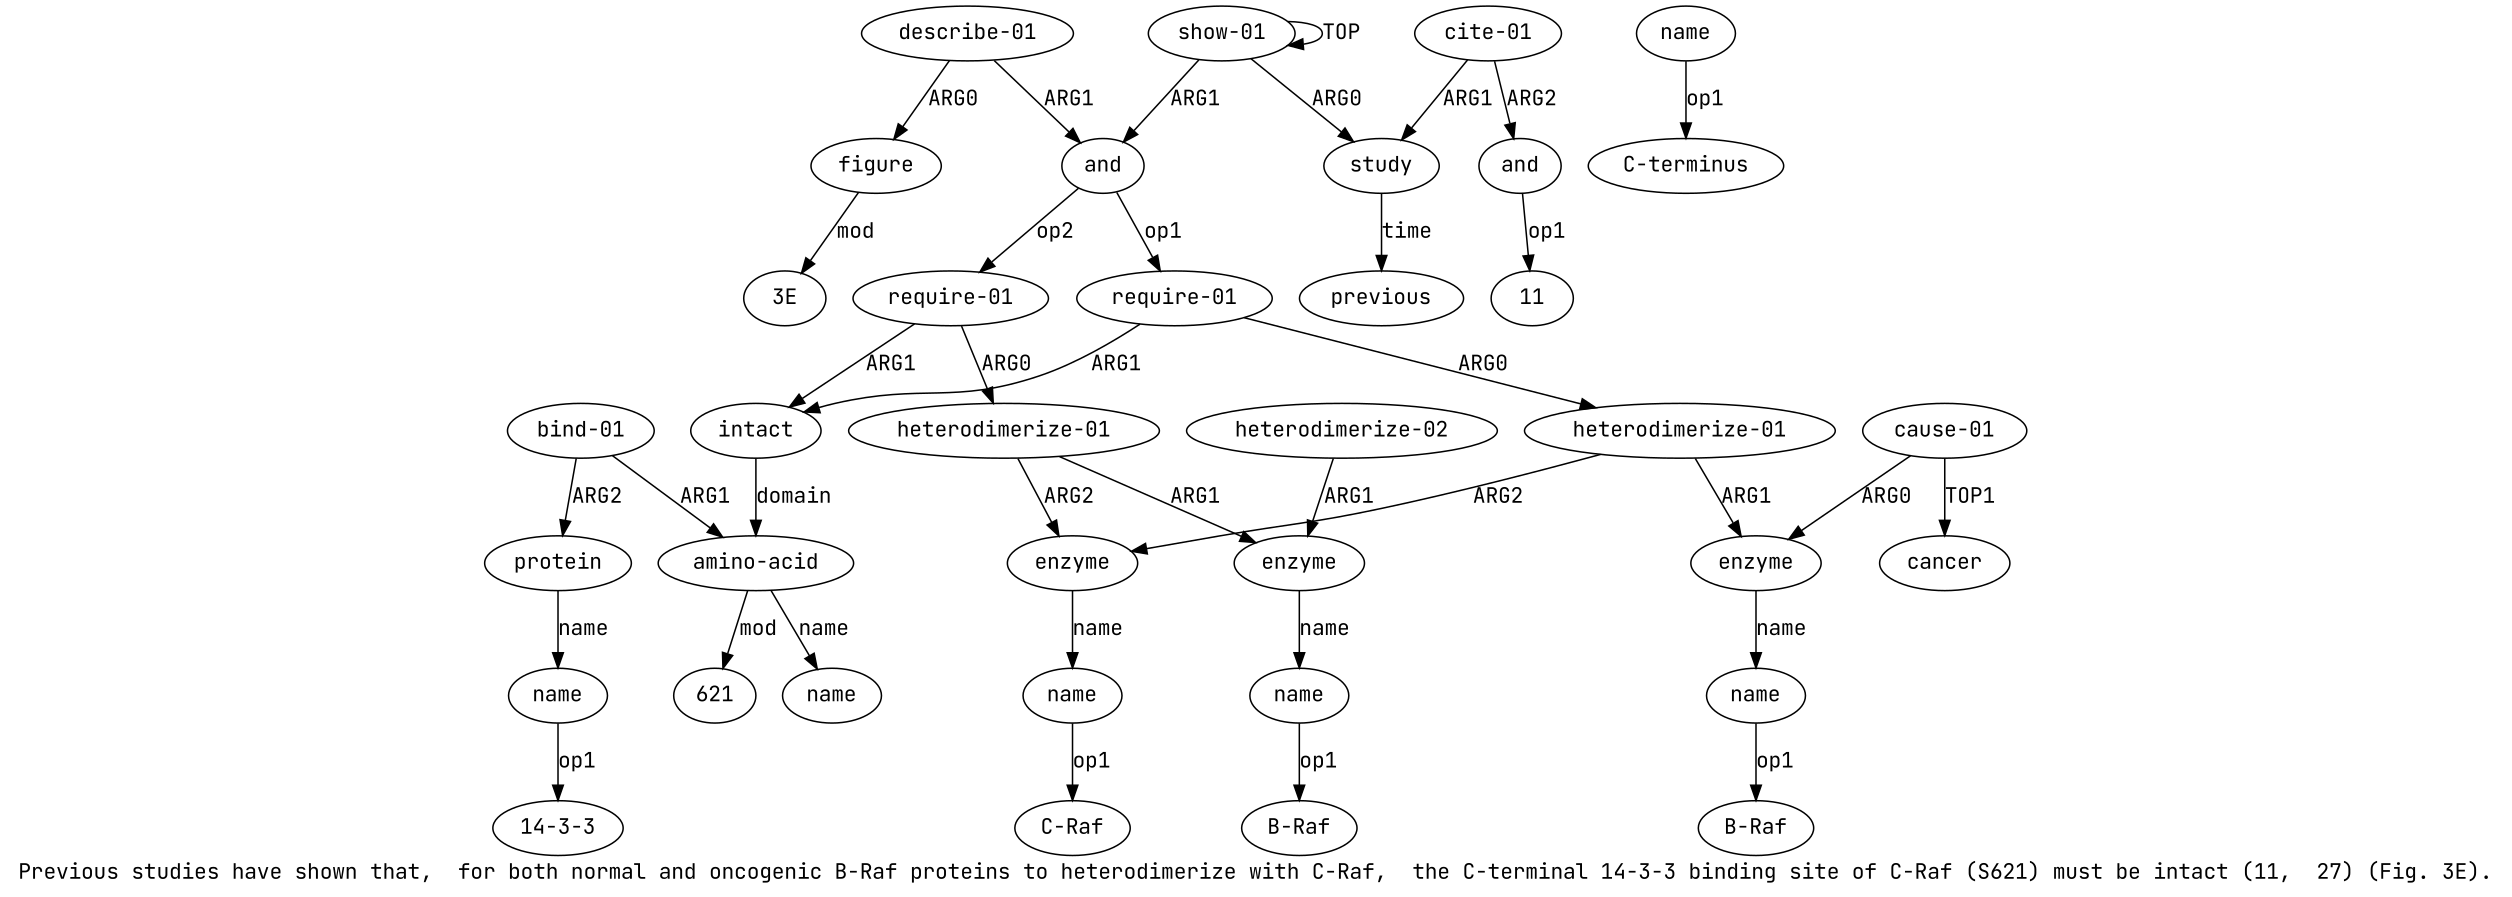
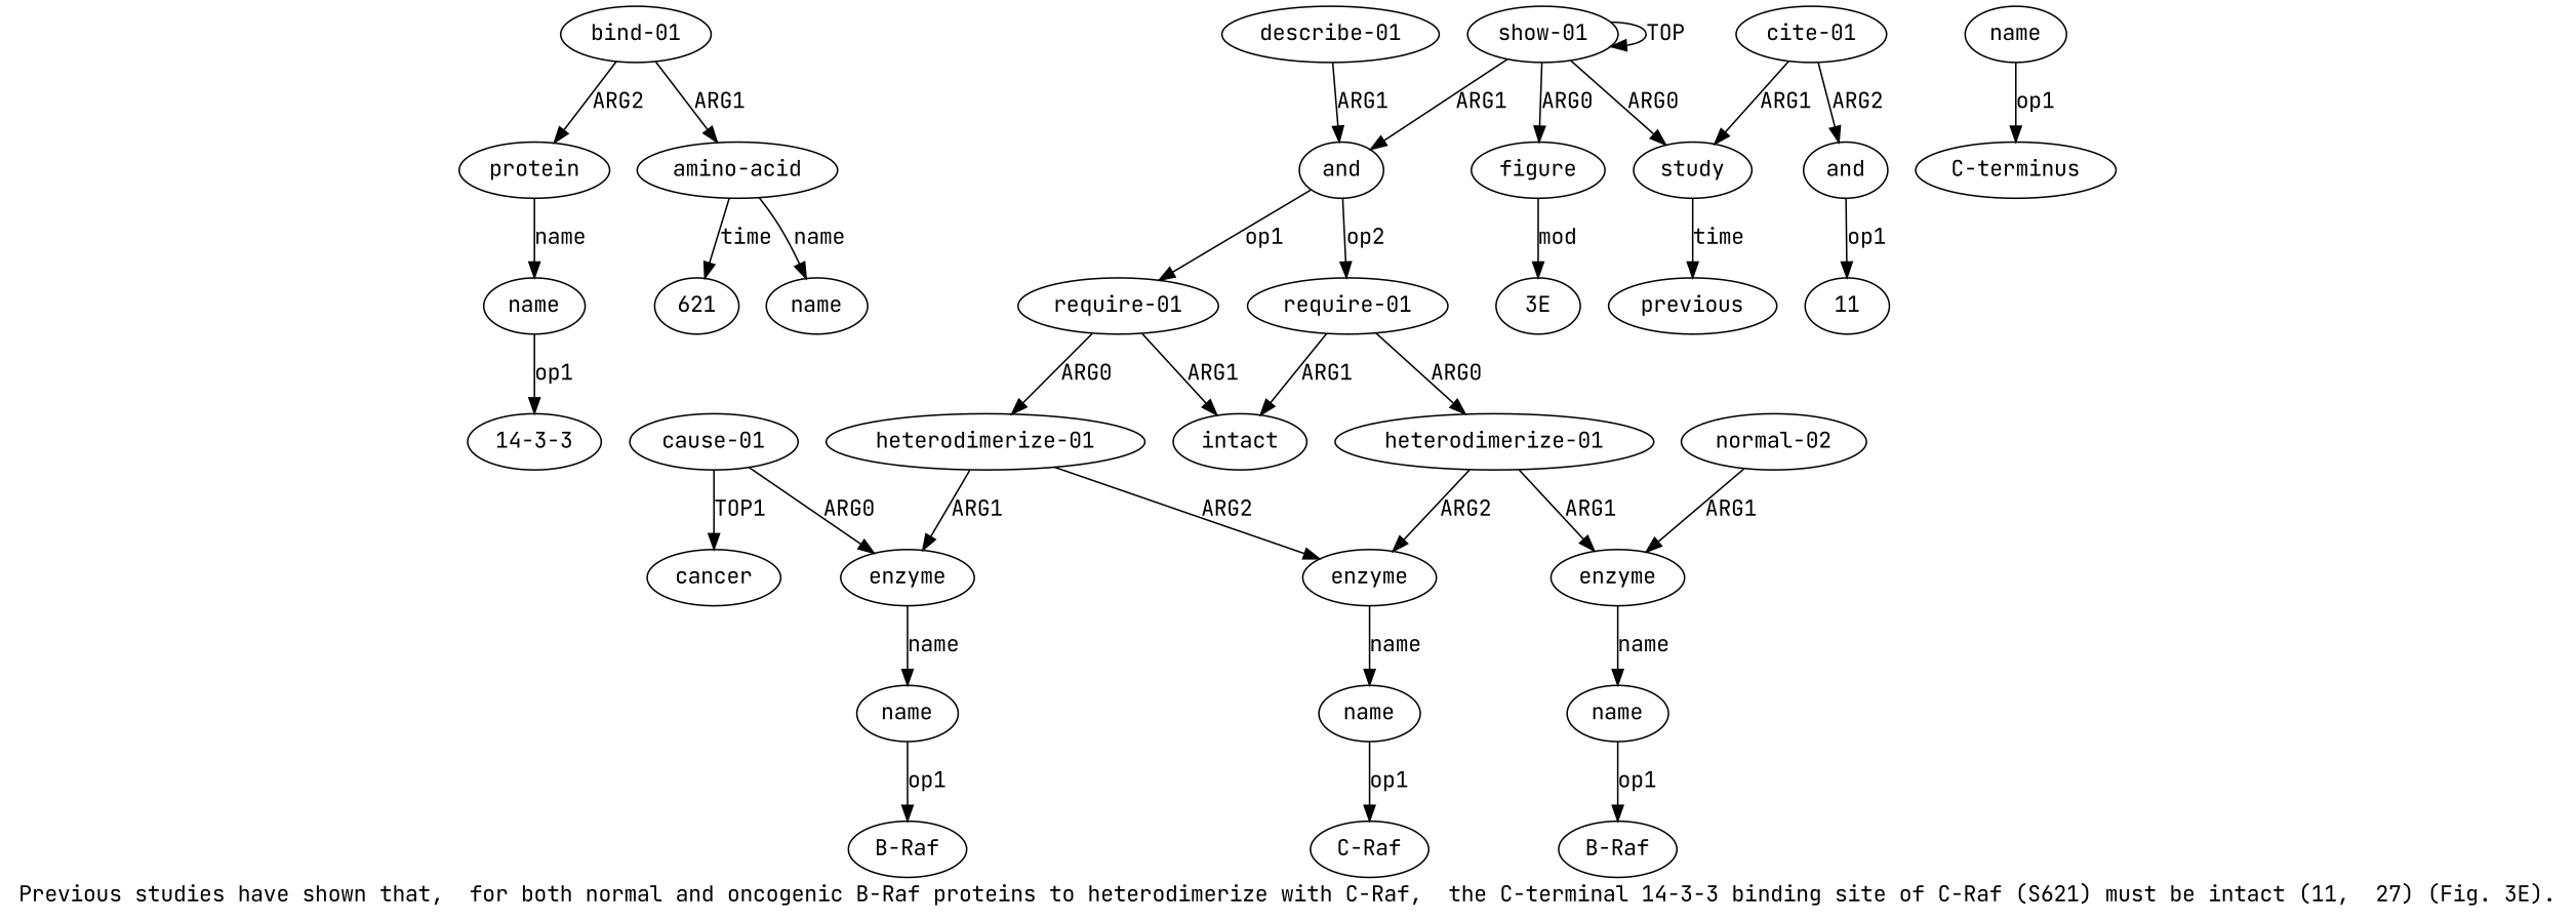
  digraph {
    fontname="JetBrains Mono"
    label="Previous studies have shown that,  for both normal and oncogenic B-Raf proteins to heterodimerize with C-Raf,  the C-terminal 14-3-3 binding site of C-Raf (S621) must be intact (11,  27) (Fig. 3E)."
    node [color=black fontname="JetBrains Mono" gold_ind=-1 gold_label=name test_ind=-1 test_label=name]
    edge [color=black fontname="JetBrains Mono" gold_label=ARG1 test_label=ARG1]
    n1 [gold_ind=20 gold_label=protein label=protein test_ind=20 test_label=protein]
    n2 [gold_ind=21 label=name test_ind=21]
    n3 [gold_label="14-3-3" label="14-3-3" test_label="14-3-3"]
    n4 [gold_ind=22 gold_label="require-01" label="require-01" test_ind=22 test_label="require-01"]
    n5 [gold_ind=23 gold_label="heterodimerize-01" label="heterodimerize-01" test_ind=23 test_label="heterodimerize-01"]
    n6 [gold_ind=14 gold_label=intact label=intact test_ind=14 test_label=intact]
    n7 [gold_ind=24 gold_label=enzyme label=enzyme test_ind=24 test_label=enzyme]
    n8 [gold_ind=12 gold_label=enzyme label=enzyme test_ind=12 test_label=enzyme]
    n9 [gold_ind=15 gold_label="amino-acid" label="amino-acid" test_ind=15 test_label="amino-acid"]
    n10 [gold_ind=25 label=name test_ind=25]
    n11 [gold_ind=13 label=name test_ind=13]
    n12 [gold_label=621 label=621 test_label=621]
    n13 [gold_ind=16 label=name test_ind=16]
    n14 [gold_label="B-Raf" label="B-Raf" test_label="B-Raf"]
    n15 [gold_label="C-Raf" label="C-Raf" test_label="C-Raf"]
-   n16 [gold_ind=26 gold_label="normal-02" label="heterodimerize-02" test_ind=26 test_label="normal-02"]
+   n16 [gold_ind=26 gold_label="normal-02" label="normal-02" test_ind=26 test_label="normal-02"]
    n17 [gold_ind=27 gold_label="describe-01" label="describe-01" test_ind=27 test_label="describe-01"]
    n18 [gold_ind=28 gold_label=figure label=figure test_ind=28 test_label=figure]
    n19 [gold_ind=5 gold_label=and label=and test_ind=5 test_label=and]
    n20 [gold_label="3E" label="3E" test_label="3E"]
    n21 [gold_ind=6 gold_label="require-01" label="require-01" test_ind=6 test_label="require-01"]
    n22 [gold_ind=7 gold_label="heterodimerize-01" label="heterodimerize-01" test_ind=7 test_label="heterodimerize-01"]
    n23 [gold_label="C-terminus" label="C-terminus" test_label="C-terminus"]
    n24 [gold_label=11 label=11 test_label=11]
    n25 [gold_label="B-Raf" label="B-Raf" test_label="B-Raf"]
    n26 [gold_ind=18 label=name test_ind=18]
    n27 [gold_ind=11 gold_label=cancer label=cancer test_ind=11 test_label=cancer]
    n28 [gold_ind=10 gold_label="cause-01" label="cause-01" test_ind=10 test_label="cause-01"]
    n29 [gold_ind=8 gold_label=enzyme label=enzyme test_ind=8 test_label=enzyme]
    n30 [gold_ind=9 label=name test_ind=9]
    n31 [gold_ind=19 gold_label="bind-01" label="bind-01" test_ind=19 test_label="bind-01"]
    n32 [gold_ind=1 gold_label=study label=study test_ind=1 test_label=study]
    n33 [gold_ind=2 gold_label=previous label=previous test_ind=2 test_label=previous]
    n34 [gold_ind=0 gold_label="show-01" label="show-01" test_ind=0 test_label="show-01"]
    n35 [gold_ind=3 gold_label="cite-01" label="cite-01" test_ind=3 test_label="cite-01"]
    n36 [gold_ind=4 gold_label=and label=and test_ind=4 test_label=and]
    n1 -> n2 [gold_label=name label=name test_label=name]
    n2 -> n3 [gold_label=op1 label=op1 test_label=op1]
    n4 -> n5 [gold_label=ARG0 label=ARG0 test_label=ARG0]
    n4 -> n6 [label=ARG1]
    n5 -> n7 [label=ARG1]
    n5 -> n8 [gold_label=ARG2 label=ARG2 test_label=ARG2]
-   n6 -> n9 [gold_label=domain label=domain test_label=domain]
    n7 -> n10 [gold_label=name label=name test_label=name]
    n8 -> n11 [gold_label=name label=name test_label=name]
-   n9 -> n12 [gold_label=mod label=mod test_label=mod]
+   n9 -> n12 [gold_label=mod label=time test_label=mod]
    n9 -> n13 [gold_label=name label=name test_label=name]
    n10 -> n14 [gold_label=op1 label=op1 test_label=op1]
    n11 -> n15 [gold_label=op1 label=op1 test_label=op1]
    n16 -> n7 [label=ARG1]
-   n17 -> n18 [gold_label=ARG0 label=ARG0 test_label=ARG0]
+   n34 -> n18 [gold_label=ARG0 label=ARG0 test_label=ARG0]
    n17 -> n19 [label=ARG1]
    n18 -> n20 [gold_label=mod label=mod test_label=mod]
    n19 -> n4 [gold_label=op2 label=op2 test_label=op2]
    n19 -> n21 [gold_label=op1 label=op1 test_label=op1]
    n21 -> n6 [label=ARG1]
    n21 -> n22 [gold_label=ARG0 label=ARG0 test_label=ARG0]
    n22 -> n8 [gold_label=ARG2 label=ARG2 test_label=ARG2]
    n22 -> n29 [label=ARG1]
    n26 -> n23 [gold_label=op1 label=op1 test_label=op1]
    n28 -> n27 [label=TOP1]
    n28 -> n29 [gold_label=ARG0 label=ARG0 test_label=ARG0]
    n29 -> n30 [gold_label=name label=name test_label=name]
    n30 -> n25 [gold_label=op1 label=op1 test_label=op1]
    n31 -> n1 [gold_label=ARG2 label=ARG2 test_label=ARG2]
    n31 -> n9 [label=ARG1]
    n32 -> n33 [gold_label=time label=time test_label=time]
    n34 -> n19 [label=ARG1]
    n34 -> n32 [gold_label=ARG0 label=ARG0 test_label=ARG0]
    n34 -> n34 [gold_label=TOP label=TOP test_label=TOP]
    n35 -> n32 [label=ARG1]
    n35 -> n36 [gold_label=ARG2 label=ARG2 test_label=ARG2]
    n36 -> n24 [gold_label=op1 label=op1 test_label=op1]
  }
